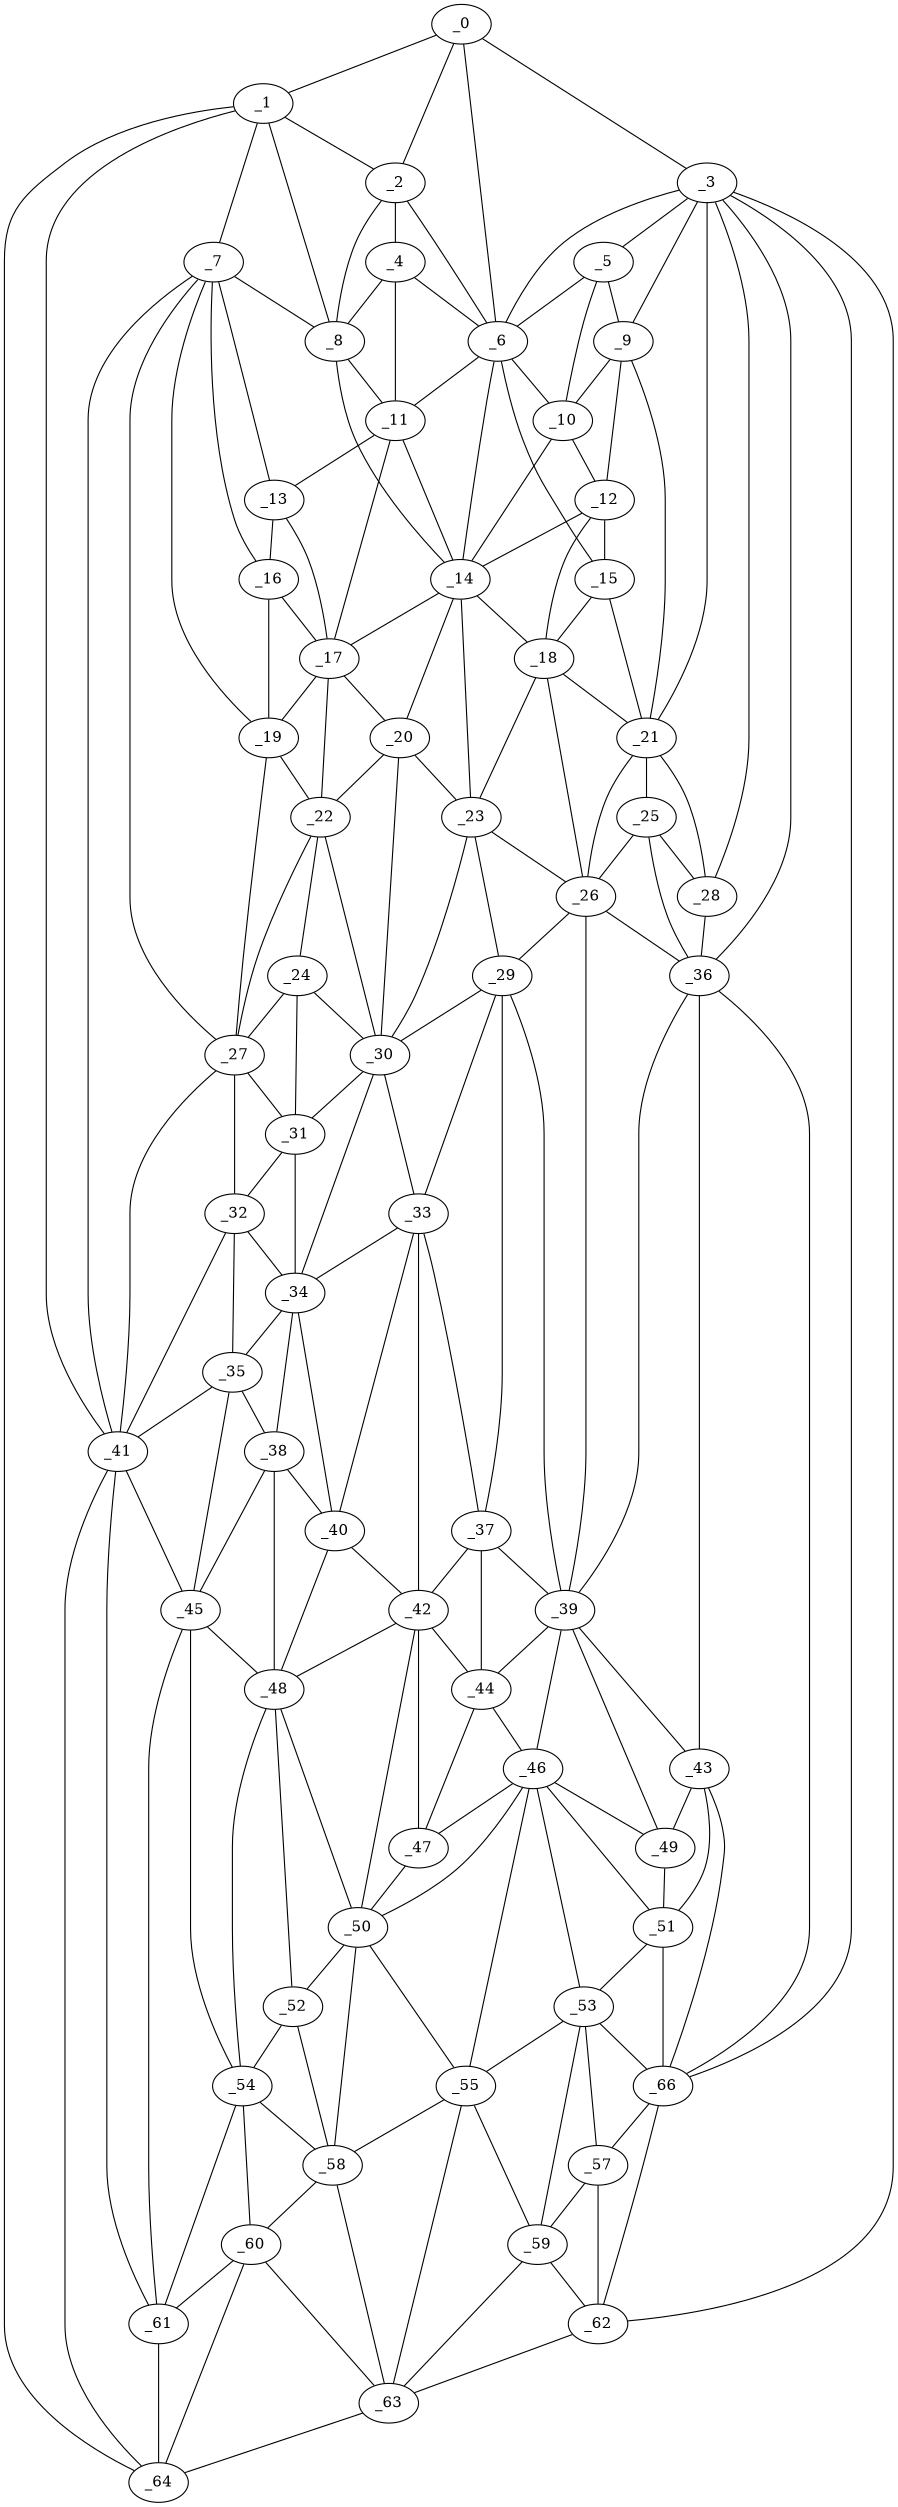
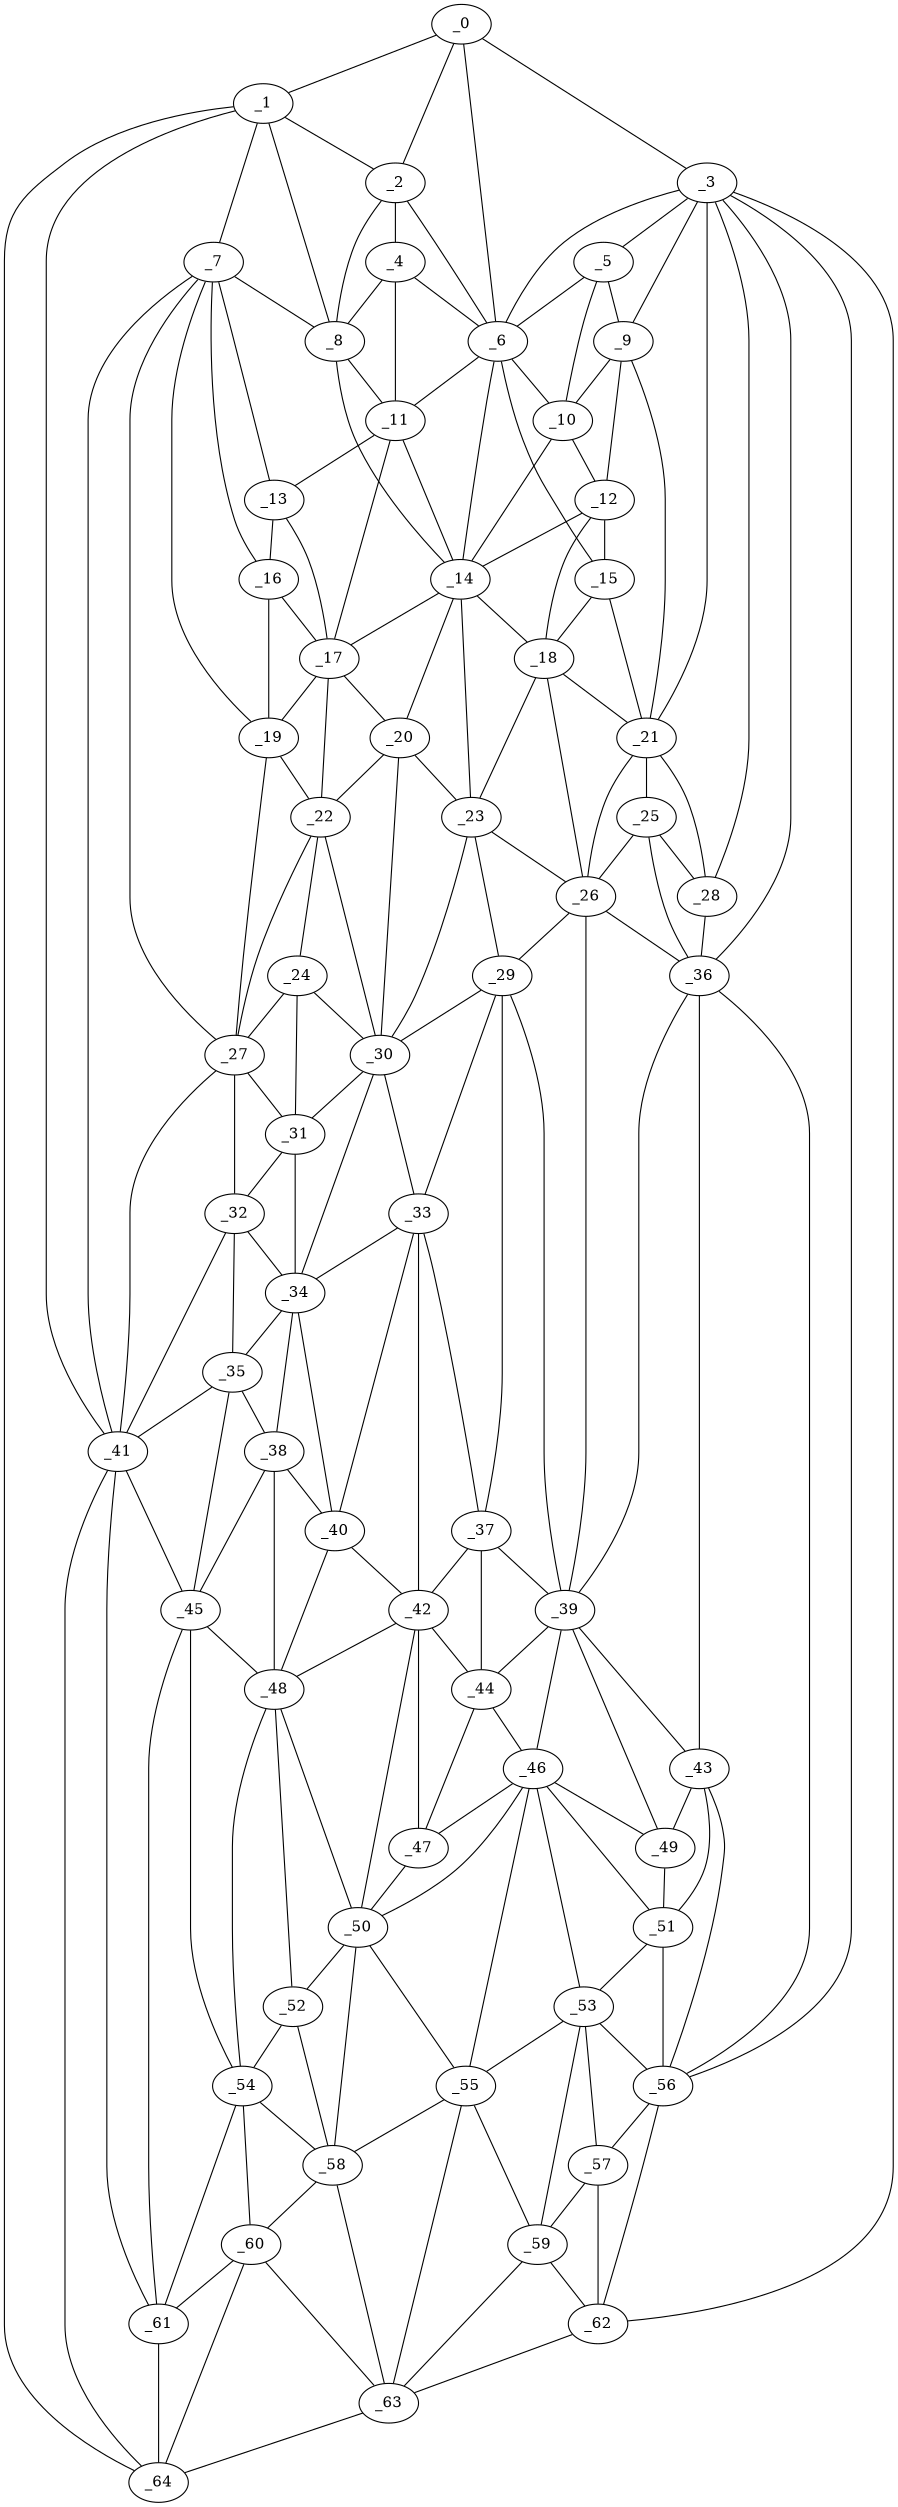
  graph {
    node [x=124 y=78]
    edge [valence=2]
    _0 [x=7 y=45]
    _1 [x=9 y=101]
    _2 [x=10 y=56]
    _3 [x=11 y=27]
    _6 [x=18 y=39]
    _7 [x=19 y=91]
    _8 [x=22]
    _41 [x=77 y=98]
    _64 [y=101]
    _4 [x=15 y=59]
    _5 [x=18 y=30]
    _9 [x=25 y=30]
    _21 [x=49 y=30]
    _28 [x=56 y=30]
    _36 [x=70 y=30]
-   _56 [x=112 y=28 label=_66]
+   _56 [x=112 y=28]
    _62 [y=27]
    _11 [x=28 y=57]
    _10 [x=25 y=35]
    _14 [x=33 y=55]
    _15 [x=35 y=31]
    _13 [x=30]
    _16 [x=35]
    _19 [x=42]
    _27 [x=55 y=84]
    _45 [x=81 y=88]
    _61 [x=118 y=91]
    _12 [x=30 y=35]
    _26 [x=54 y=39]
    _25 [x=54 y=34]
    _39 [x=76 y=34]
    _43 [x=80 y=30]
    _57 [x=113 y=33]
    _63 [y=45]
    _17 [x=39 y=60]
    _18 [x=41 y=35]
    _20 [x=46 y=59]
    _23 [x=50 y=55]
    _22 [x=49 y=73]
    _31 [x=62 y=73]
    _32 [x=64 y=85]
    _48 [x=87]
    _54 [x=106]
    _29 [x=60 y=54]
    _44 [x=80 y=53]
    _46 [x=86 y=53]
    _49 [x=89 y=33]
    _51 [x=97 y=32]
    _59 [x=118 y=39]
    _30 [x=62 y=65]
    _24 [x=53 y=74]
    _34 [x=67 y=73]
    _35 [x=69 y=85]
    _33 [x=66 y=62]
    _37 [x=74 y=56]
    _40 [x=76 y=72]
    _42 [x=79 y=65]
    _38 [x=75]
    _47 [x=86 y=59]
    _50 [x=96 y=64]
    _53 [x=104 y=33]
    _55 [x=111 y=54]
    _52 [x=97 y=73]
    _58 [x=114 y=73]
    _60 [x=118 y=80]
    _0 -- _1 [valence=1]
    _0 -- _2 [valence=1]
    _0 -- _3 [valence=1]
    _0 -- _6
    _1 -- _2 [valence=1]
    _1 -- _7
    _1 -- _8
    _1 -- _41
    _1 -- _64 [valence=1]
    _2 -- _6 [valence=1]
    _2 -- _8
    _2 -- _4
    _3 -- _6
    _3 -- _5
    _3 -- _9 [valence=1]
    _3 -- _21
    _3 -- _28
    _3 -- _36
    _3 -- _56 [valence=1]
    _3 -- _62 [valence=1]
    _6 -- _11
    _6 -- _10 [valence=1]
    _6 -- _14
    _6 -- _15 [valence=1]
    _7 -- _8
    _7 -- _41
    _7 -- _13 [valence=1]
    _7 -- _16
    _7 -- _19
    _7 -- _27
    _8 -- _11 [valence=1]
    _8 -- _14
    _41 -- _64 [valence=1]
    _41 -- _45 [valence=1]
    _41 -- _61
    _4 -- _6
    _4 -- _8 [valence=1]
    _4 -- _11 [valence=1]
    _5 -- _6
    _5 -- _9
    _5 -- _10
    _9 -- _21
    _9 -- _10
    _9 -- _12
    _21 -- _28
    _21 -- _26 [valence=1]
    _21 -- _25
    _28 -- _36
    _36 -- _56
    _36 -- _39
    _36 -- _43
    _56 -- _62 [valence=1]
    _56 -- _57 [valence=1]
    _62 -- _63 [valence=1]
    _11 -- _14
    _11 -- _13
    _11 -- _17
    _10 -- _14
    _10 -- _12
    _14 -- _17
    _14 -- _18
    _14 -- _20 [valence=1]
    _14 -- _23
    _15 -- _21
    _15 -- _18 [valence=1]
    _13 -- _16
    _13 -- _17
    _16 -- _19
    _16 -- _17
    _19 -- _27 [valence=1]
    _19 -- _22
    _27 -- _41 [valence=1]
    _27 -- _31 [valence=1]
    _27 -- _32
    _45 -- _61
    _45 -- _48
    _45 -- _54
    _61 -- _64
    _12 -- _14 [valence=1]
    _12 -- _15
    _12 -- _18
    _26 -- _36 [valence=1]
    _26 -- _39
    _26 -- _29
    _25 -- _28
    _25 -- _36
    _25 -- _26
    _39 -- _43
    _39 -- _44
    _39 -- _46 [valence=1]
    _39 -- _49
    _43 -- _56
    _43 -- _49 [valence=1]
    _43 -- _51
    _57 -- _62
    _57 -- _59
    _63 -- _64 [valence=1]
    _17 -- _19
    _17 -- _20 [valence=1]
    _17 -- _22
    _18 -- _21
    _18 -- _26 [valence=1]
    _18 -- _23
    _20 -- _23
    _20 -- _22
    _20 -- _30 [valence=1]
    _23 -- _26
    _23 -- _29
    _23 -- _30
    _22 -- _27
    _22 -- _30 [valence=1]
    _22 -- _24 [valence=1]
    _31 -- _32
    _31 -- _34 [valence=1]
    _32 -- _41 [valence=1]
    _32 -- _34
    _32 -- _35
    _48 -- _54
    _48 -- _50
    _48 -- _52
    _54 -- _61 [valence=1]
    _54 -- _58 [valence=1]
    _54 -- _60
    _29 -- _39 [valence=1]
    _29 -- _30
    _29 -- _33
    _29 -- _37 [valence=1]
    _44 -- _46
    _44 -- _47 [valence=1]
    _46 -- _49
    _46 -- _51
    _46 -- _47
    _46 -- _50 [valence=1]
    _46 -- _53
    _46 -- _55
    _49 -- _51 [valence=1]
    _51 -- _56
    _51 -- _53
    _59 -- _62 [valence=1]
    _59 -- _63 [valence=1]
    _30 -- _31
    _30 -- _34
    _30 -- _33
    _24 -- _27
    _24 -- _31 [valence=1]
    _24 -- _30
    _34 -- _35
    _34 -- _40
    _34 -- _38
    _35 -- _41
    _35 -- _45
    _35 -- _38 [valence=1]
    _33 -- _34
    _33 -- _37
    _33 -- _40
    _33 -- _42
    _37 -- _39
    _37 -- _44
    _37 -- _42
    _40 -- _48
    _40 -- _42
    _42 -- _48 [valence=1]
    _42 -- _44
    _42 -- _47
    _42 -- _50
    _38 -- _45 [valence=1]
    _38 -- _48
    _38 -- _40 [valence=1]
    _47 -- _50 [valence=1]
    _50 -- _55
    _50 -- _52
    _50 -- _58 [valence=1]
    _53 -- _56
    _53 -- _57 [valence=1]
    _53 -- _59
    _53 -- _55 [valence=1]
    _55 -- _63
    _55 -- _59 [valence=1]
    _55 -- _58
    _52 -- _54
    _52 -- _58
    _58 -- _63
    _58 -- _60
    _60 -- _64 [valence=1]
    _60 -- _61
    _60 -- _63
  }
